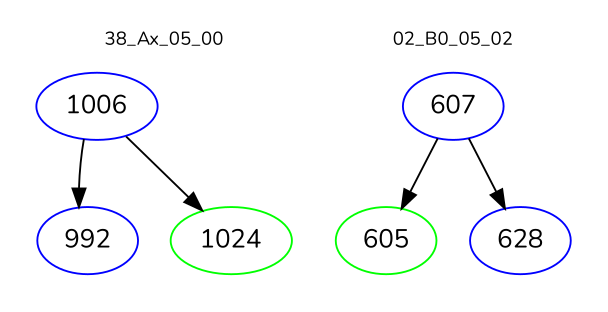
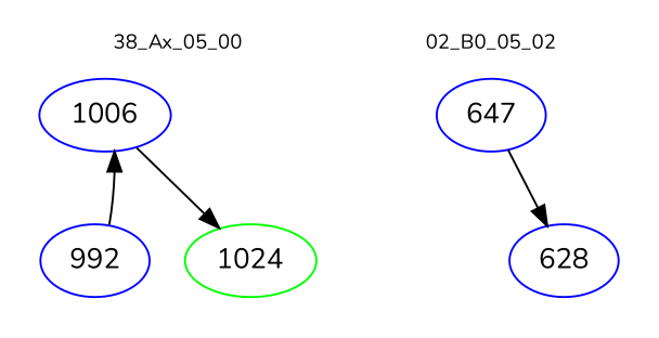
  digraph {
    fontname=Nunito
    node [color=blue fontname=Nunito]
    edge [color=black fontname=Nunito]
    n1 [label=1006]
    n2 [label=992]
    n3 [color=green label=1024]
-   n4 [label=607]
-   n5 [color=green label=605]
+   n4 [label=647]
    n6 [label=628]
    subgraph cluster_1 {
      color=white
      fontsize=10
      label="38_Ax_05_00"
      n1
      n2
      n3
    }
    subgraph cluster_2 {
      color=white
      fontsize=10
      label="02_B0_05_02"
      n4
-     n5
      n6
    }
-   n1 -> n2
+   n2 -> n1
    n1 -> n3
-   n4 -> n5
    n4 -> n6
  }
